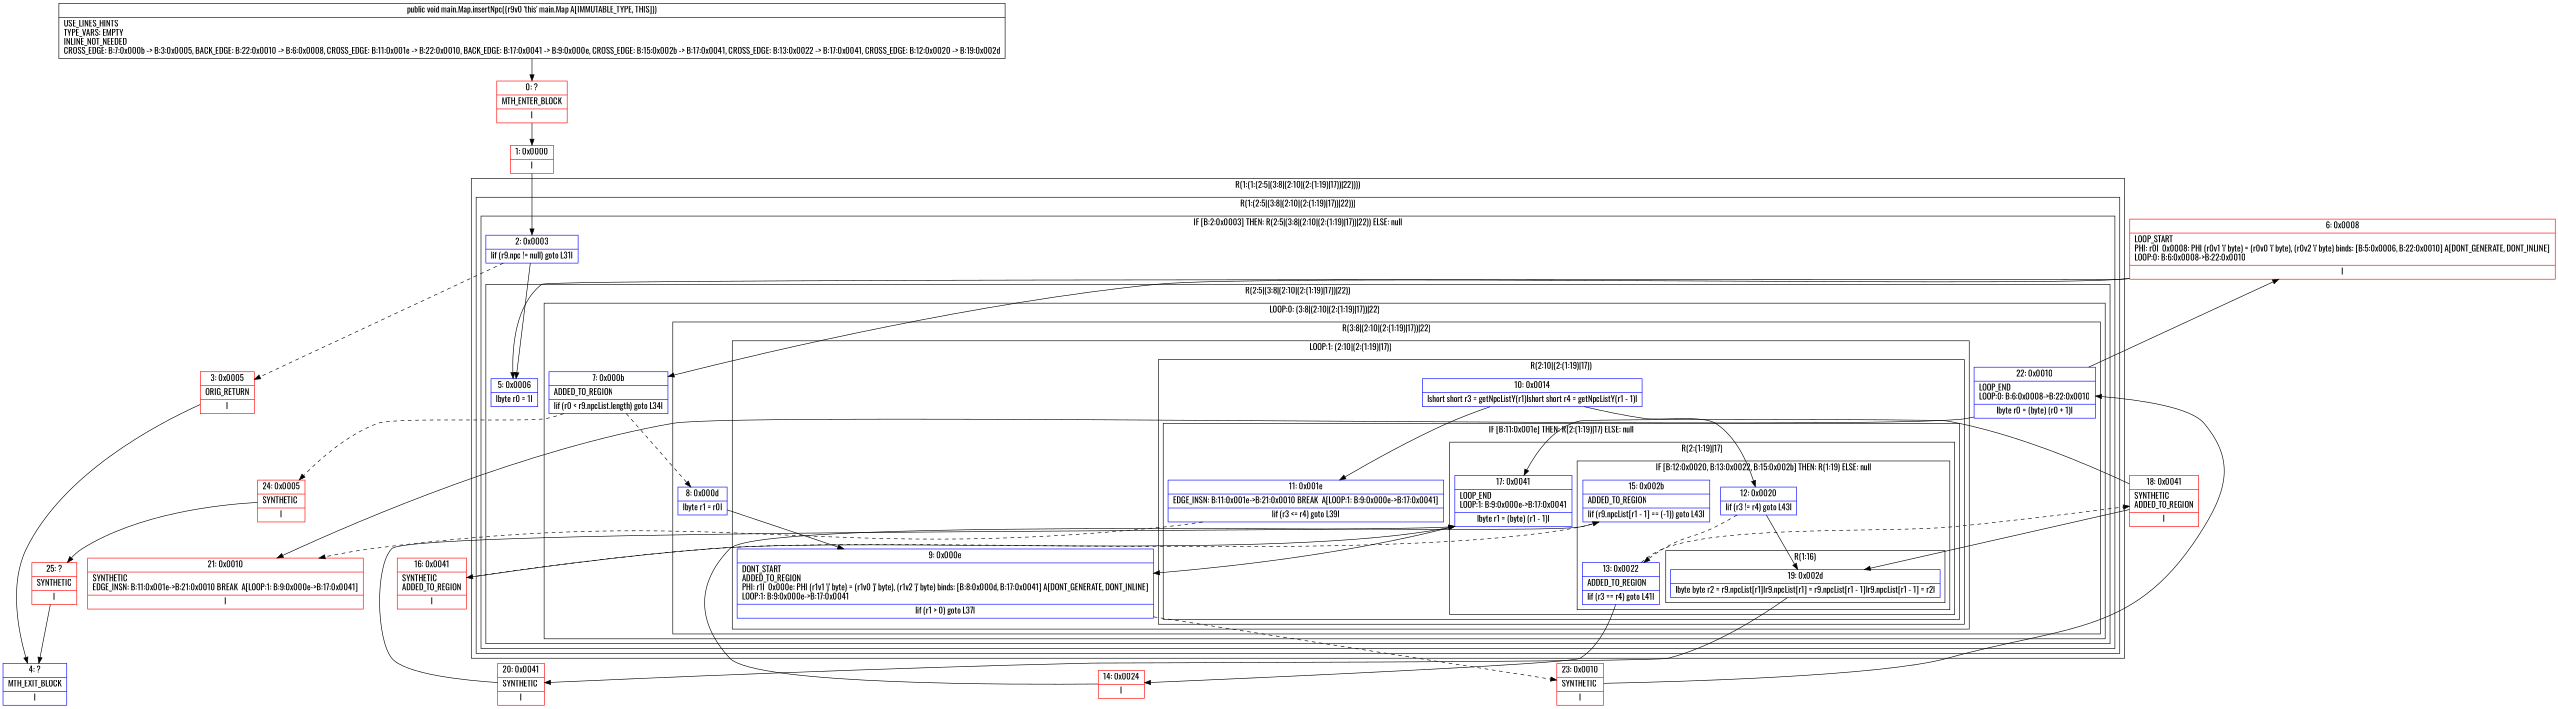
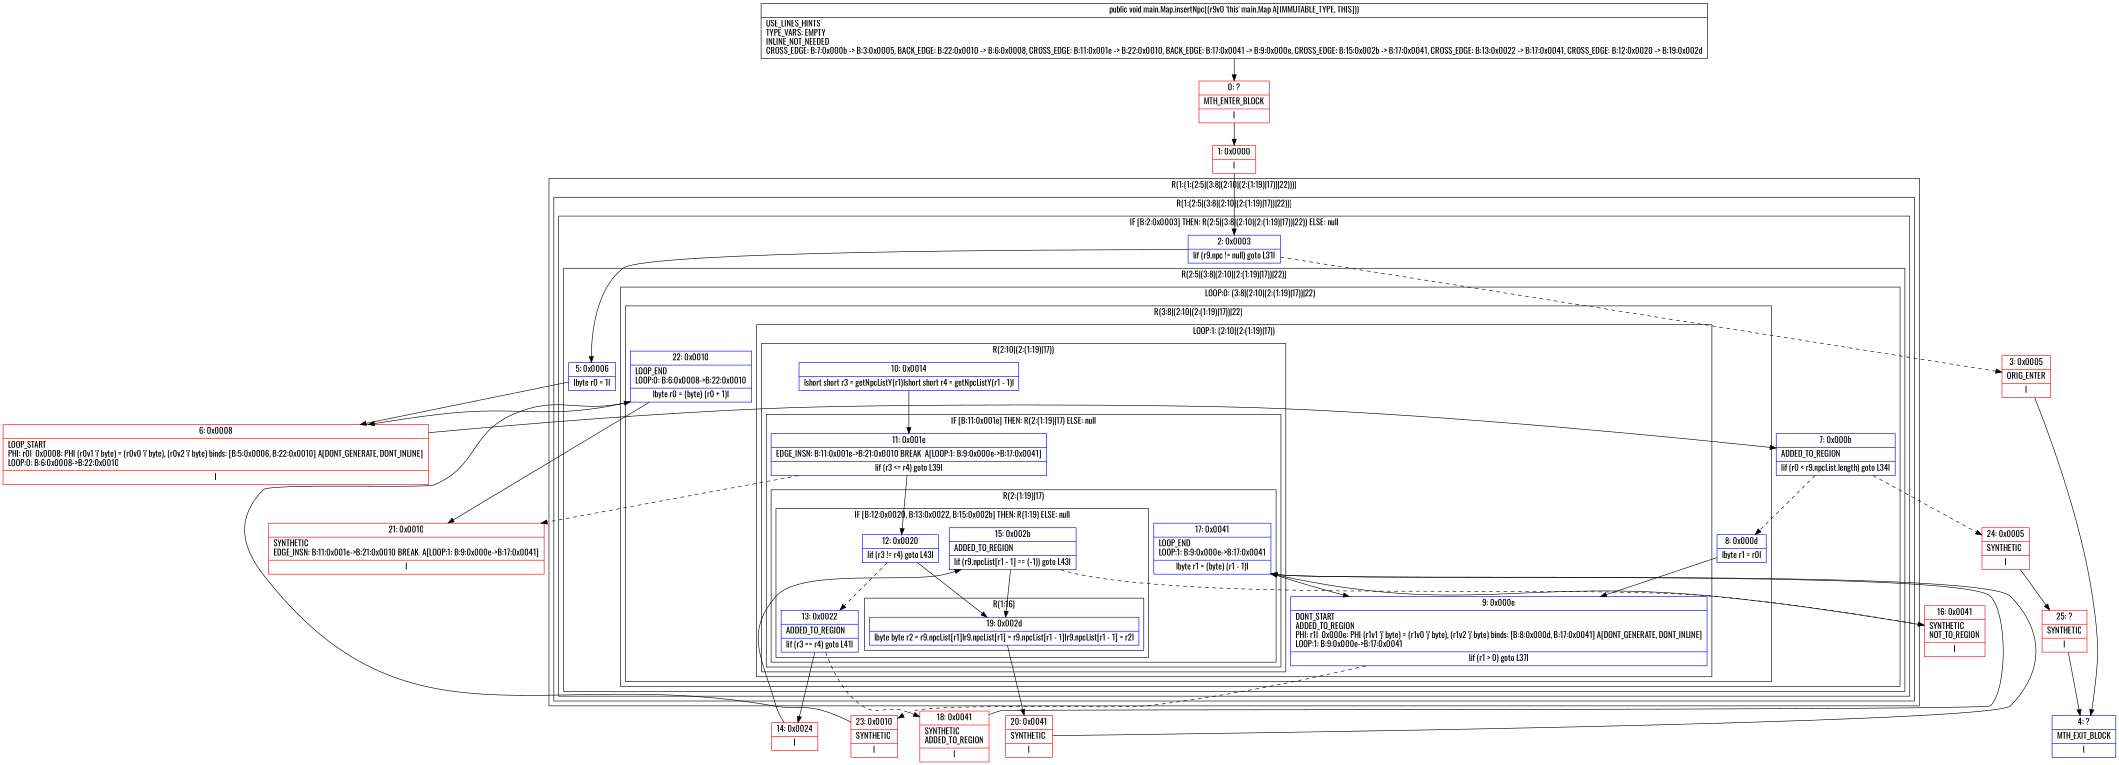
  digraph {
    fontname=Oswald
    node [color=blue fontname=Oswald shape=record]
    edge [fontname=Oswald]
    n1 [label="{19\:\ 0x002d|lbyte byte r2 = r9.npcList[r1]lr9.npcList[r1] = r9.npcList[r1 \- 1]lr9.npcList[r1 \- 1] = r2l}"]
    n2 [label="{12\:\ 0x0020|lif (r3 != r4) goto L43l}"]
    n3 [label="{13\:\ 0x0022|ADDED_TO_REGION\l|lif (r3 == r4) goto L41l}"]
    n4 [label="{15\:\ 0x002b|ADDED_TO_REGION\l|lif (r9.npcList[r1 \- 1] == (\-1)) goto L43l}"]
    n5 [label="{17\:\ 0x0041|LOOP_END\lLOOP:1: B:9:0x000e\-\>B:17:0x0041\l|lbyte r1 = (byte) (r1 \- 1)l}"]
    n6 [label="{11\:\ 0x001e|EDGE_INSN: B:11:0x001e\-\>B:21:0x0010 BREAK  A[LOOP:1: B:9:0x000e\-\>B:17:0x0041]\l|lif (r3 \<= r4) goto L39l}"]
    n7 [label="{10\:\ 0x0014|lshort short r3 = getNpcListY(r1)lshort short r4 = getNpcListY(r1 \- 1)l}"]
    n8 [label="{9\:\ 0x000e|DONT_START\lADDED_TO_REGION\lPHI: r1l  0x000e: PHI (r1v1 'j' byte) = (r1v0 'j' byte), (r1v2 'j' byte) binds: [B:8:0x000d, B:17:0x0041] A[DONT_GENERATE, DONT_INLINE]\lLOOP:1: B:9:0x000e\-\>B:17:0x0041\l|lif (r1 \> 0) goto L37l}"]
    n9 [label="{8\:\ 0x000d|lbyte r1 = r0l}"]
    n10 [label="{22\:\ 0x0010|LOOP_END\lLOOP:0: B:6:0x0008\-\>B:22:0x0010\l|lbyte r0 = (byte) (r0 + 1)l}"]
    n11 [label="{7\:\ 0x000b|ADDED_TO_REGION\l|lif (r0 \< r9.npcList.length) goto L34l}"]
    n12 [label="{5\:\ 0x0006|lbyte r0 = 1l}"]
    n13 [label="{2\:\ 0x0003|lif (r9.npc != null) goto L31l}"]
    n14 [color=red label="{20\:\ 0x0041|SYNTHETIC\l|l}"]
    n15 [color=red label="{14\:\ 0x0024|l}"]
    n16 [color=red label="{18\:\ 0x0041|SYNTHETIC\lADDED_TO_REGION\l|l}"]
-   n17 [color=red label="{16\:\ 0x0041|SYNTHETIC\lADDED_TO_REGION\l|l}"]
+   n17 [color=red label="{16\:\ 0x0041|SYNTHETIC\lNOT_TO_REGION\l|l}"]
    n18 [color=red label="{21\:\ 0x0010|SYNTHETIC\lEDGE_INSN: B:11:0x001e\-\>B:21:0x0010 BREAK  A[LOOP:1: B:9:0x000e\-\>B:17:0x0041]\l|l}"]
    n19 [color=red label="{23\:\ 0x0010|SYNTHETIC\l|l}"]
    n20 [color=red label="{6\:\ 0x0008|LOOP_START\lPHI: r0l  0x0008: PHI (r0v1 'i' byte) = (r0v0 'i' byte), (r0v2 'i' byte) binds: [B:5:0x0006, B:22:0x0010] A[DONT_GENERATE, DONT_INLINE]\lLOOP:0: B:6:0x0008\-\>B:22:0x0010\l|l}"]
    n21 [color=red label="{24\:\ 0x0005|SYNTHETIC\l|l}"]
-   n22 [color=red label="{3\:\ 0x0005|ORIG_RETURN\l|l}"]
+   n22 [color=red label="{3\:\ 0x0005|ORIG_ENTER\l|l}"]
    n23 [label="{4\:\ ?|MTH_EXIT_BLOCK\l|l}"]
    n24 [color=red label="{25\:\ ?|SYNTHETIC\l|l}"]
    n25 [color=red label="{0\:\ ?|MTH_ENTER_BLOCK\l|l}"]
    n26 [color=red label="{1\:\ 0x0000|l}"]
    n27 [label="{public void main.Map.insertNpc((r9v0 'this' main.Map A[IMMUTABLE_TYPE, THIS]))  | USE_LINES_HINTS\lTYPE_VARS: EMPTY\lINLINE_NOT_NEEDED\lCROSS_EDGE: B:7:0x000b \-\> B:3:0x0005, BACK_EDGE: B:22:0x0010 \-\> B:6:0x0008, CROSS_EDGE: B:11:0x001e \-\> B:22:0x0010, BACK_EDGE: B:17:0x0041 \-\> B:9:0x000e, CROSS_EDGE: B:15:0x002b \-\> B:17:0x0041, CROSS_EDGE: B:13:0x0022 \-\> B:17:0x0041, CROSS_EDGE: B:12:0x0020 \-\> B:19:0x002d\l}" color=""]
    subgraph cluster_1 {
      label="R(1:(1:(2:5|(3:8|(2:10|(2:(1:19)|17))|22))))"
      subgraph cluster_2 {
        label="R(1:(2:5|(3:8|(2:10|(2:(1:19)|17))|22)))"
        subgraph cluster_3 {
          label="IF [B:2:0x0003] THEN: R(2:5|(3:8|(2:10|(2:(1:19)|17))|22)) ELSE: null"
          n13
          subgraph cluster_4 {
            label="R(2:5|(3:8|(2:10|(2:(1:19)|17))|22))"
            n12
            subgraph cluster_5 {
              label="LOOP:0: (3:8|(2:10|(2:(1:19)|17))|22)"
              n11
              subgraph cluster_6 {
                label="R(3:8|(2:10|(2:(1:19)|17))|22)"
                n9
                n10
                subgraph cluster_7 {
                  label="LOOP:1: (2:10|(2:(1:19)|17))"
                  n8
                  subgraph cluster_8 {
                    label="R(2:10|(2:(1:19)|17))"
                    n7
                    subgraph cluster_9 {
                      label="IF [B:11:0x001e] THEN: R(2:(1:19)|17) ELSE: null"
                      n6
                      subgraph cluster_10 {
                        label="R(2:(1:19)|17)"
                        n5
                        subgraph cluster_11 {
                          label="IF [B:12:0x0020, B:13:0x0022, B:15:0x002b] THEN: R(1:19) ELSE: null"
                          n2
                          n3
                          n4
                          subgraph cluster_12 {
                            label="R(1:16)"
                            n1
                          }
                        }
                      }
                    }
                  }
                }
              }
            }
          }
        }
      }
    }
    n1 -> n14
    n2 -> n1
    n2 -> n3 [style=dashed]
    n3 -> n15
    n3 -> n16 [style=dashed]
-   n16 -> n1
+   n4 -> n1
    n4 -> n17 [style=dashed]
    n5 -> n8
-   n7 -> n2
+   n6 -> n2
    n6 -> n18 [style=dashed]
    n7 -> n6
    n8 -> n19 [style=dashed]
    n9 -> n8
    n10 -> n18
    n10 -> n20
    n11 -> n9 [style=dashed]
    n11 -> n21 [style=dashed]
-   n20 -> n12
+   n12 -> n20
    n13 -> n12
    n13 -> n22 [style=dashed]
    n14 -> n5
    n15 -> n4
    n16 -> n5
    n17 -> n5
    n19 -> n10
    n20 -> n11
    n21 -> n24
    n22 -> n23
    n24 -> n23
    n25 -> n26
    n26 -> n13
    n27 -> n25
  }
